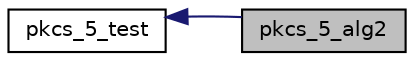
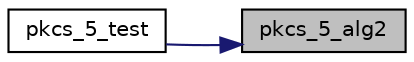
  digraph {
    rankdir=RL
    node [color=black fontname=Helvetica fontsize=10 shape=record style=filled]
    n1 [fillcolor=grey75 fontcolor=black height=0.2 label=pkcs_5_alg2 width=0.4]
    n2 [fillcolor=white height=0.2 label=pkcs_5_test width=0.4]
-   n2 -> n1 [color=midnightblue dir=back fontname=Helvetica fontsize=10 labelfontname=Helvetica labelfontsize=10 style=solid]
+   n1 -> n2 [color=midnightblue dir=back fontname=Helvetica fontsize=10 labelfontname=Helvetica labelfontsize=10 style=solid]
  }
